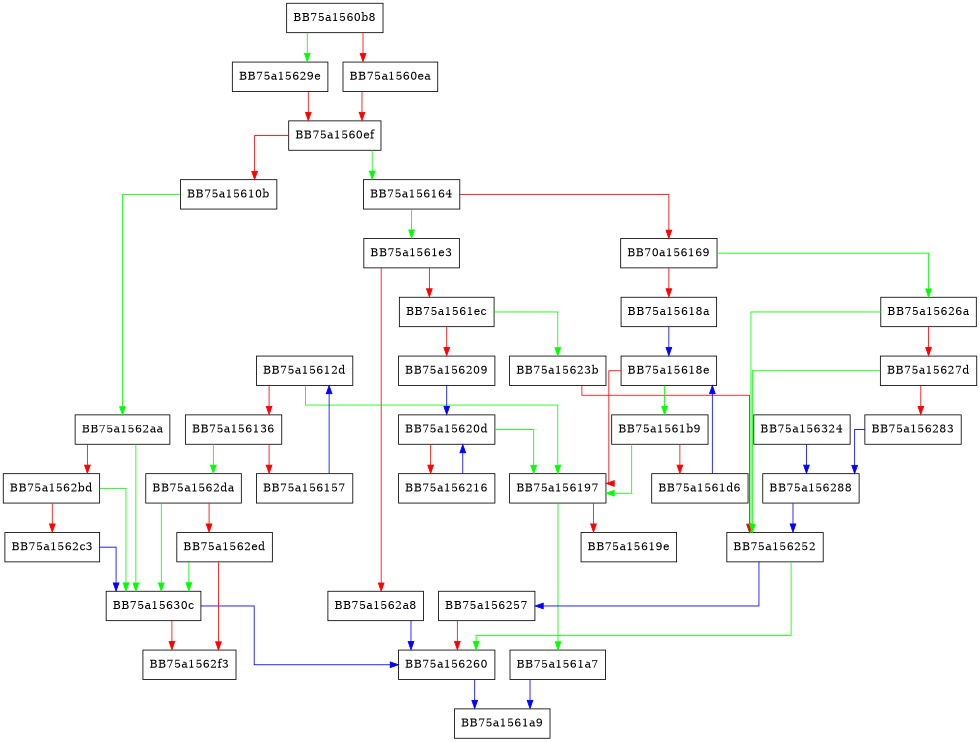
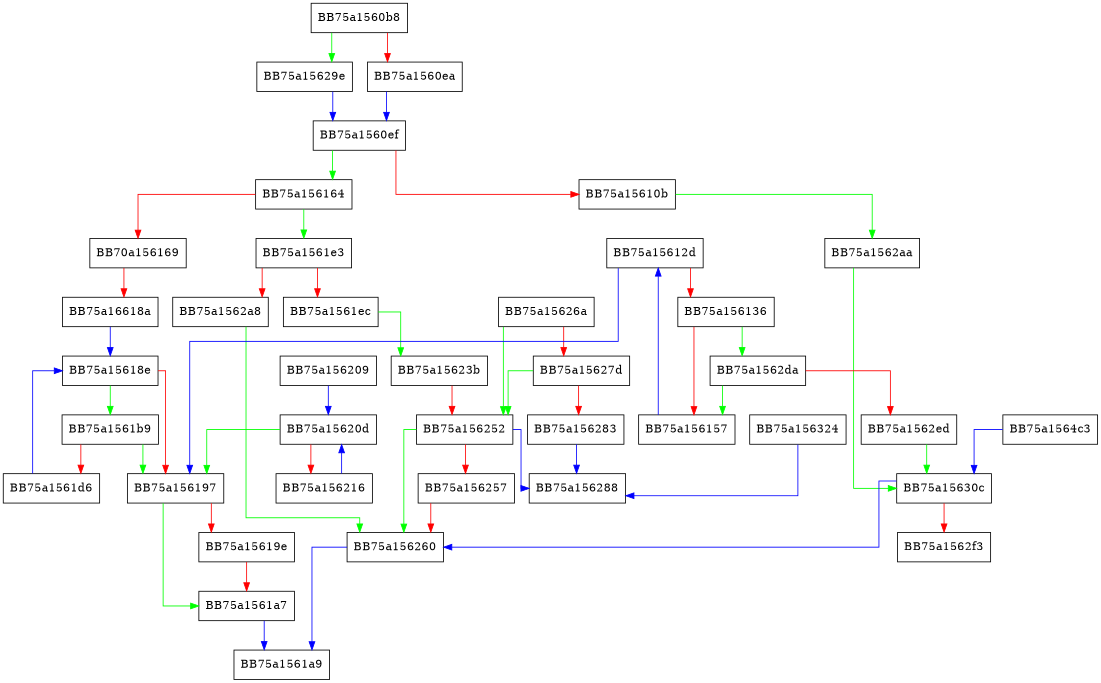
  digraph {
    splines=ortho
    node [shape=box]
    edge [color=red]
    BB75a1560b8
    BB75a15629e
    BB75a1560ea
    BB75a1560ef
    BB75a156164
    BB75a15610b
    BB75a1561e3
    n8 [label=BB70a156169]
    BB75a1562aa
    BB75a1562a8
    BB75a1561ec
    BB75a15626a
-   BB75a15618a
+   BB75a15618a [label=BB75a16618a]
    BB75a15630c
-   BB75a1562bd
    BB75a156260
    BB75a1562f3
-   BB75a1562c3
+   BB75a1562c3 [label=BB75a1564c3]
    BB75a15612d
    BB75a156197
    BB75a156136
    BB75a1561a7
    BB75a15619e
    BB75a1562da
    BB75a156157
    BB75a1561a9
    BB75a1562ed
    BB75a15623b
    BB75a156209
    BB75a156252
    BB75a15627d
    BB75a15618e
    BB75a156257
    BB75a156283
    BB75a1561b9
    BB75a1561d6
    BB75a15620d
    BB75a156216
    BB75a156324
    BB75a156288
    BB75a1560b8 -> BB75a15629e [color=green]
    BB75a1560b8 -> BB75a1560ea
-   BB75a15629e -> BB75a1560ef
-   BB75a1560ea -> BB75a1560ef
+   BB75a15629e -> BB75a1560ef [color=blue]
+   BB75a1560ea -> BB75a1560ef [color=blue]
    BB75a1560ef -> BB75a156164 [color=green]
    BB75a1560ef -> BB75a15610b
    BB75a156164 -> BB75a1561e3 [color=green]
    BB75a156164 -> n8
    BB75a15610b -> BB75a1562aa [color=green]
    BB75a1561e3 -> BB75a1562a8
    BB75a1561e3 -> BB75a1561ec
-   n8 -> BB75a15626a [color=green]
    n8 -> BB75a15618a
    BB75a1562aa -> BB75a15630c [color=green]
-   BB75a1562aa -> BB75a1562bd
-   BB75a1562a8 -> BB75a156260 [color=blue]
+   BB75a1562a8 -> BB75a156260 [color=green]
    BB75a1561ec -> BB75a15623b [color=green]
-   BB75a1561ec -> BB75a156209
    BB75a15626a -> BB75a156252 [color=green]
    BB75a15626a -> BB75a15627d
    BB75a15618a -> BB75a15618e [color=blue]
    BB75a15630c -> BB75a156260 [color=blue]
    BB75a15630c -> BB75a1562f3
-   BB75a1562bd -> BB75a15630c [color=green]
-   BB75a1562bd -> BB75a1562c3
    BB75a156260 -> BB75a1561a9 [color=blue]
    BB75a1562c3 -> BB75a15630c [color=blue]
-   BB75a15612d -> BB75a156197 [color=green]
+   BB75a15612d -> BB75a156197 [color=blue]
    BB75a15612d -> BB75a156136
    BB75a156197 -> BB75a1561a7 [color=green]
    BB75a156197 -> BB75a15619e
    BB75a156136 -> BB75a1562da [color=green]
    BB75a156136 -> BB75a156157
    BB75a1561a7 -> BB75a1561a9 [color=blue]
-   BB75a1562da -> BB75a15630c [color=green]
+   BB75a15619e -> BB75a1561a7
+   BB75a1562da -> BB75a156157 [color=green]
    BB75a1562da -> BB75a1562ed
    BB75a156157 -> BB75a15612d [color=blue]
    BB75a1562ed -> BB75a15630c [color=green]
-   BB75a1562ed -> BB75a1562f3
    BB75a15623b -> BB75a156252
    BB75a156209 -> BB75a15620d [color=blue]
    BB75a156252 -> BB75a156260 [color=green]
-   BB75a156252 -> BB75a156257 [color=blue]
+   BB75a156252 -> BB75a156257
    BB75a15627d -> BB75a156252 [color=green]
    BB75a15627d -> BB75a156283
    BB75a15618e -> BB75a156197
    BB75a15618e -> BB75a1561b9 [color=green]
    BB75a156257 -> BB75a156260
    BB75a156283 -> BB75a156288 [color=blue]
    BB75a1561b9 -> BB75a156197 [color=green]
    BB75a1561b9 -> BB75a1561d6
    BB75a1561d6 -> BB75a15618e [color=blue]
    BB75a15620d -> BB75a156197 [color=green]
    BB75a15620d -> BB75a156216
    BB75a156216 -> BB75a15620d [color=blue]
    BB75a156324 -> BB75a156288 [color=blue]
-   BB75a156288 -> BB75a156252 [color=blue]
+   BB75a156252 -> BB75a156288 [color=blue]
  }
